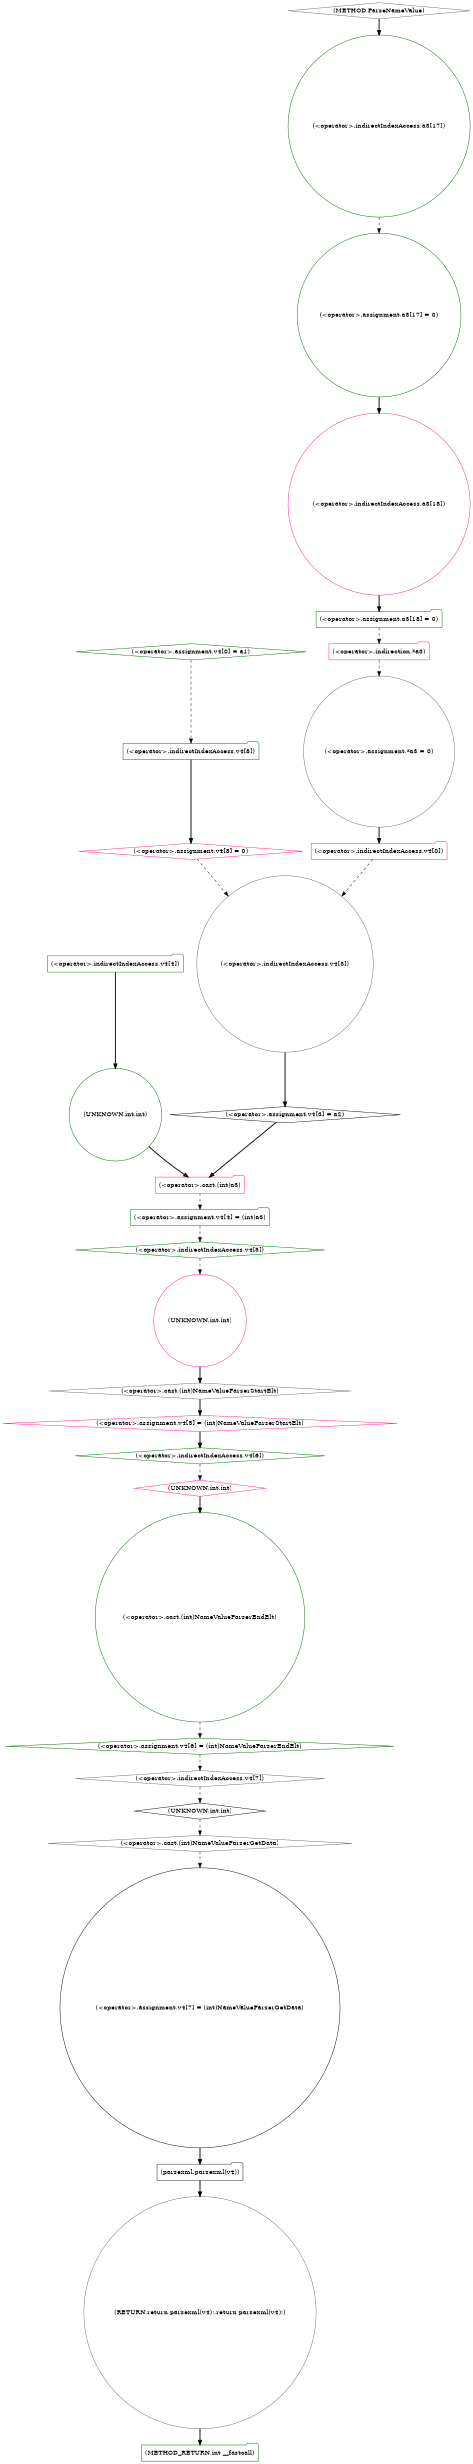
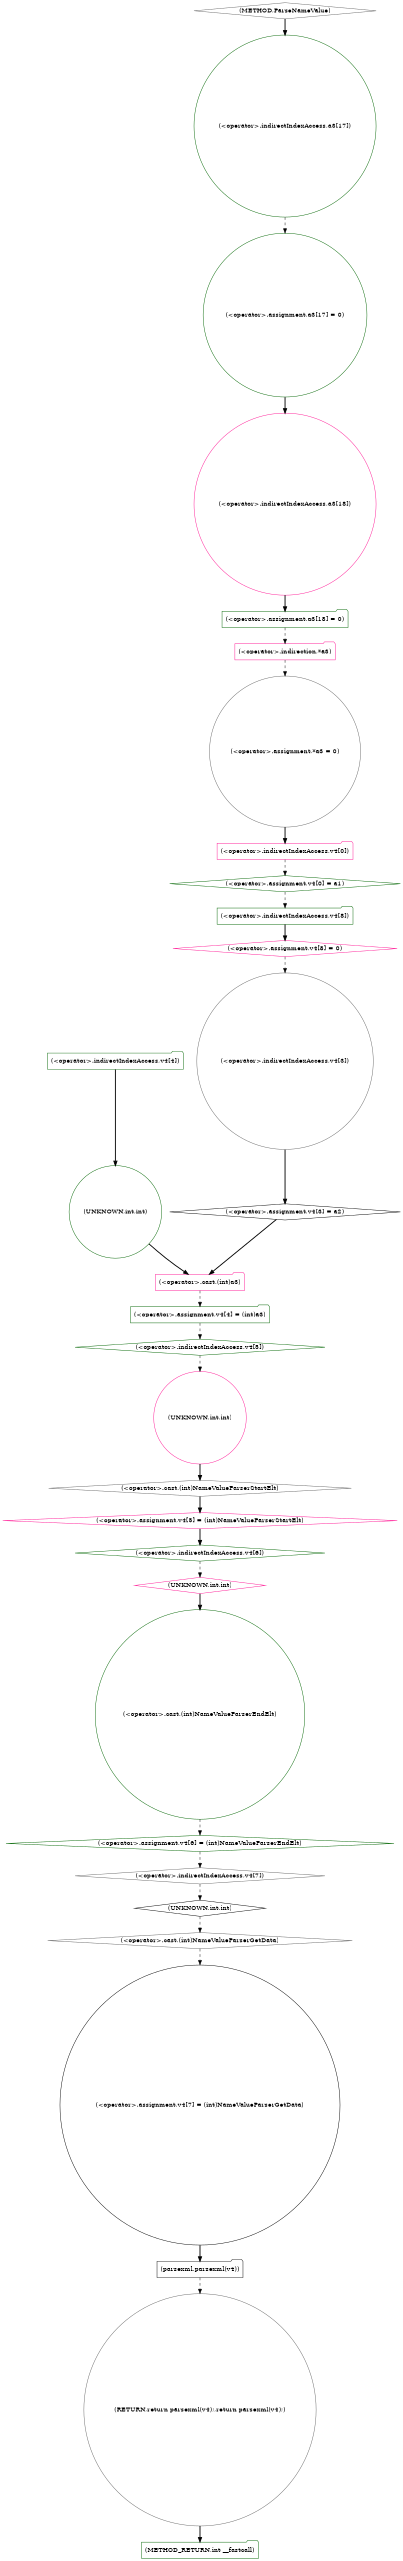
  digraph {
    node [color=darkgreen shape=diamond]
    edge [style=bold]
    n1 [label="(<operator>.assignment,a3[17] = 0)" shape=circle]
    n2 [color=deeppink label="(<operator>.indirectIndexAccess,a3[18])" shape=circle]
    n3 [label="(<operator>.assignment,a3[18] = 0)" shape=folder]
    n4 [label="(<operator>.indirectIndexAccess,a3[17])" shape=circle]
    n5 [color=deeppink label="(<operator>.indirection,*a3)" shape=folder]
    n6 [color=gray40 label="(<operator>.assignment,*a3 = 0)" shape=circle]
    n7 [color=deeppink label="(<operator>.indirectIndexAccess,v4[0])" shape=folder]
    n8 [label="(<operator>.assignment,v4[0] = a1)"]
    n9 [label="(<operator>.indirectIndexAccess,v4[8])" shape=folder]
    n10 [color=deeppink label="(<operator>.assignment,v4[8] = 0)"]
    n11 [color=gray40 label="(<operator>.indirectIndexAccess,v4[3])" shape=circle]
    n12 [color=black label="(<operator>.assignment,v4[3] = a2)"]
    n13 [color=deeppink label="(<operator>.cast,(int)a3)" shape=folder]
    n14 [label="(<operator>.indirectIndexAccess,v4[4])" shape=folder]
    n15 [label="(UNKNOWN,int,int)" shape=circle]
    n16 [label="(<operator>.assignment,v4[4] = (int)a3)" shape=folder]
    n17 [label="(<operator>.indirectIndexAccess,v4[5])"]
    n18 [color=deeppink label="(UNKNOWN,int,int)" shape=circle]
    n19 [color=deeppink label="(<operator>.assignment,v4[5] = (int)NameValueParserStartElt)"]
    n20 [label="(<operator>.indirectIndexAccess,v4[6])"]
    n21 [color=deeppink label="(UNKNOWN,int,int)"]
    n22 [color=gray40 label="(<operator>.cast,(int)NameValueParserStartElt)"]
    n23 [label="(<operator>.assignment,v4[6] = (int)NameValueParserEndElt)"]
    n24 [color=gray40 label="(<operator>.indirectIndexAccess,v4[7])"]
    n25 [color=black label="(UNKNOWN,int,int)"]
    n26 [label="(<operator>.cast,(int)NameValueParserEndElt)" shape=circle]
    n27 [color=black label="(<operator>.assignment,v4[7] = (int)NameValueParserGetData)" shape=circle]
    n28 [color=black label="(parsexml,parsexml(v4))" shape=folder]
    n29 [color=gray40 label="(RETURN,return parsexml(v4);,return parsexml(v4);)" shape=circle]
    n30 [color=gray40 label="(<operator>.cast,(int)NameValueParserGetData)"]
    n31 [label="(METHOD_RETURN,int __fastcall)" shape=folder]
    n32 [color=gray40 label="(METHOD,ParseNameValue)"]
    n1 -> n2
    n2 -> n3
    n3 -> n5 [style=dashed]
    n4 -> n1 [style=dashed]
    n5 -> n6 [style=dashed]
    n6 -> n7
-   n7 -> n11 [style=dashed]
+   n7 -> n8 [style=dashed]
    n8 -> n9 [style=dashed]
    n9 -> n10
    n10 -> n11 [style=dashed]
    n11 -> n12
    n12 -> n13
    n13 -> n16 [style=dashed]
    n14 -> n15
    n15 -> n13
    n16 -> n17 [style=dashed]
    n17 -> n18 [style=dashed]
    n18 -> n22
    n19 -> n20
    n20 -> n21 [style=dashed]
    n21 -> n26
    n22 -> n19
    n23 -> n24 [style=dashed]
    n24 -> n25 [style=dashed]
    n25 -> n30 [style=dashed]
    n26 -> n23 [style=dashed]
    n27 -> n28
-   n28 -> n29
+   n28 -> n29 [style=dashed]
    n29 -> n31
    n30 -> n27 [style=dashed]
    n32 -> n4
  }
